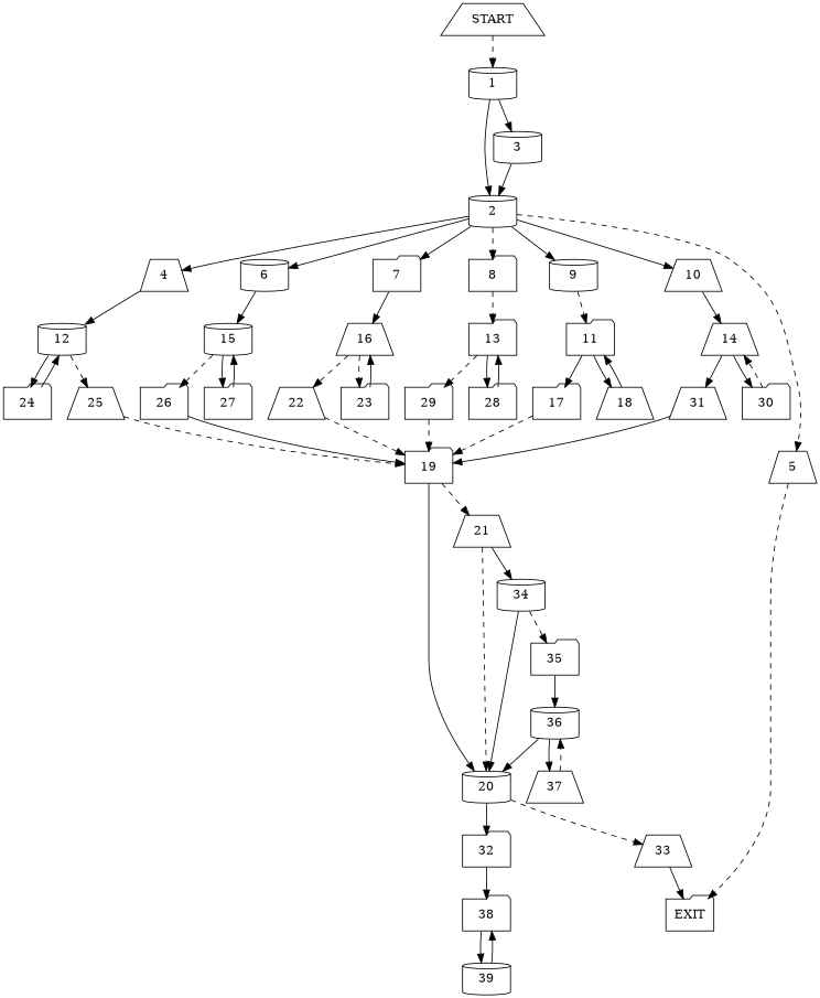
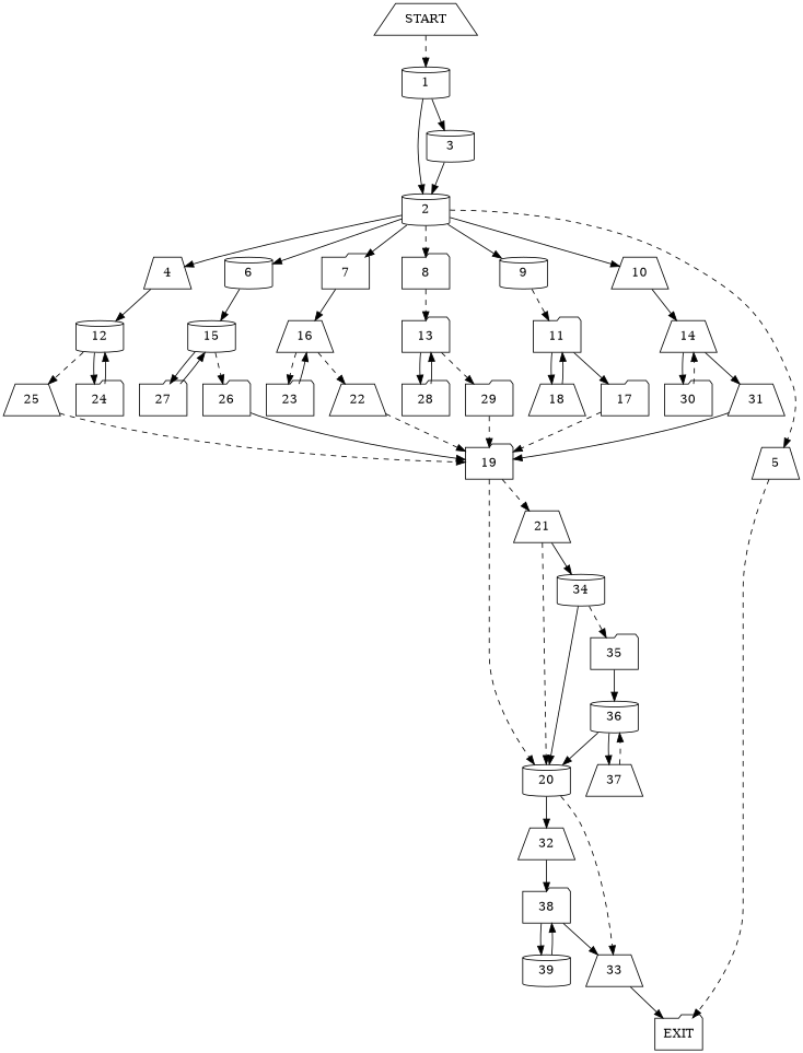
  digraph {
    node [shape=folder]
    edge [style=solid]
    n1 [label=START shape=trapezium]
    1 [shape=cylinder]
    2 [shape=cylinder]
    3 [shape=cylinder]
    n5 [label=EXIT]
    4 [shape=trapezium]
    5 [shape=trapezium]
    6 [shape=cylinder]
    7
    8
    9 [shape=cylinder]
    10 [shape=trapezium]
    12 [shape=cylinder]
    15 [shape=cylinder]
    16 [shape=trapezium]
    13
    11
    14 [shape=trapezium]
    24
    25 [shape=trapezium]
    26
    27
    22 [shape=trapezium]
    23
    28
    29
    17
    18 [shape=trapezium]
    30
    31 [shape=trapezium]
    19
    20 [shape=cylinder]
    21 [shape=trapezium]
-   32
+   32 [shape=trapezium]
    33 [shape=trapezium]
    34 [shape=cylinder]
    38
    35
    39 [shape=cylinder]
    36 [shape=cylinder]
    37 [shape=trapezium]
    n1 -> 1 [style=dashed]
    1 -> 2
    1 -> 3
    2 -> 4
    2 -> 5 [style=dashed]
    2 -> 6
    2 -> 7
    2 -> 8 [style=dashed]
    2 -> 9
    2 -> 10
    3 -> 2
    4 -> 12
    5 -> n5 [style=dashed]
    6 -> 15
    7 -> 16
    8 -> 13 [style=dashed]
    9 -> 11 [style=dashed]
    10 -> 14
    12 -> 24
    12 -> 25 [style=dashed]
    15 -> 26 [style=dashed]
    15 -> 27
    16 -> 22 [style=dashed]
    16 -> 23 [style=dashed]
    13 -> 28
    13 -> 29 [style=dashed]
    11 -> 17
    11 -> 18
    14 -> 30
    14 -> 31
    24 -> 12
    25 -> 19 [style=dashed]
    26 -> 19
    27 -> 15
    22 -> 19 [style=dashed]
    23 -> 16
    28 -> 13
    29 -> 19 [style=dashed]
    17 -> 19 [style=dashed]
    18 -> 11
    30 -> 14 [style=dashed]
    31 -> 19
-   19 -> 20
+   19 -> 20 [style=dashed]
    19 -> 21 [style=dashed]
    20 -> 32
    20 -> 33 [style=dashed]
    21 -> 20 [style=dashed]
    21 -> 34
    32 -> 38
    33 -> n5
    34 -> 20
    34 -> 35 [style=dashed]
+   38 -> 33
    38 -> 39
    35 -> 36
    39 -> 38
    36 -> 20
    36 -> 37
    37 -> 36 [style=dashed]
  }
